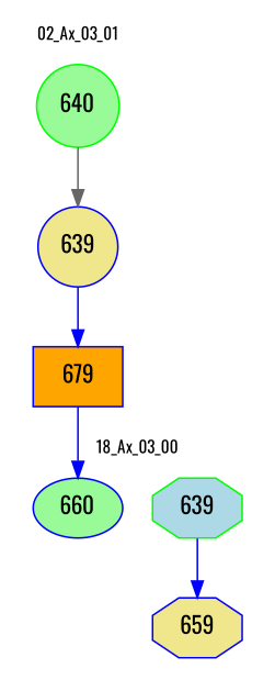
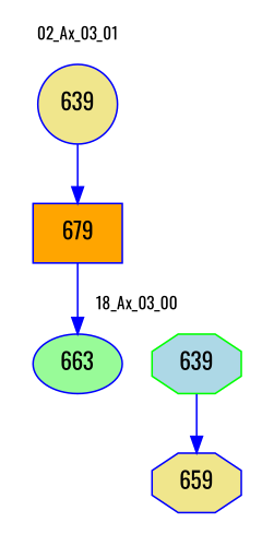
  digraph {
    fontname=Oswald
    node [color=blue fillcolor=palegreen fontname=Oswald shape=circle style=filled]
    edge [color=blue fontname=Oswald]
-   n1 [color=green label=640]
    n2 [fillcolor=khaki label=639]
    n3 [fillcolor=orange label=679 shape=box]
    n4 [color=green fillcolor=lightblue label=639 shape=octagon]
    n5 [fillcolor=khaki label=659 shape=octagon]
-   n6 [label=660 shape=ellipse]
+   n6 [label=663 shape=ellipse]
    subgraph cluster_1 {
      color=white
      fontsize=10
      label="02_Ax_03_01"
-     n1
      n2
      n3
    }
    subgraph cluster_2 {
      color=white
      fontsize=10
      label="18_Ax_03_00"
      n4
      n5
      n6
    }
-   n1 -> n2 [color=gray40]
    n2 -> n3
    n3 -> n6
    n4 -> n5
  }
